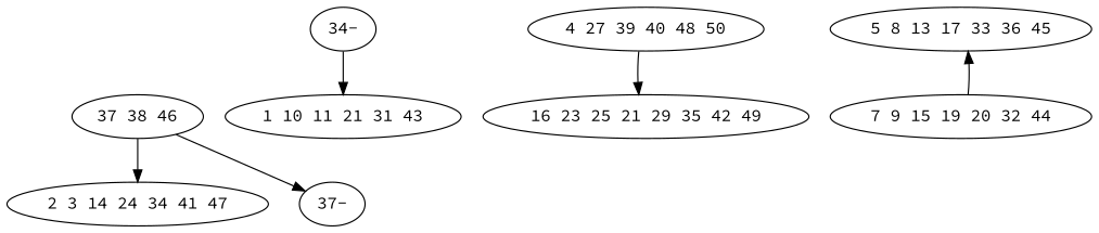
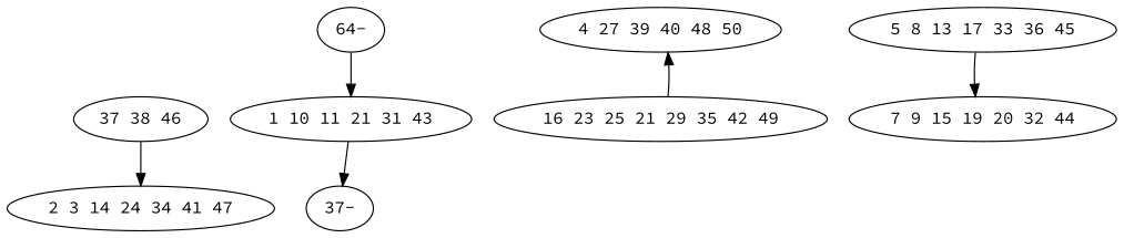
  digraph {
    fontname="Source Code Pro"
    node [fontname="Source Code Pro"]
    edge [fontname="Source Code Pro"]
    n1 [label="37 38 46"]
    n2 [label="2 3 14 24 34 41 47"]
    n3 [label="37-"]
-   n4 [label="34-"]
+   n4 [label="64-"]
    n5 [label="1 10 11 21 31 43"]
    n6 [label="4 27 39 40 48 50"]
    n7 [label="16 23 25 21 29 35 42 49"]
    n8 [label="5 8 13 17 33 36 45"]
    n9 [label="7 9 15 19 20 32 44"]
    n1 -> n2
-   n1 -> n3
+   n5 -> n3
    n4 -> n5
-   n6 -> n7
-   n9 -> n8
+   n7 -> n6
+   n8 -> n9
  }
